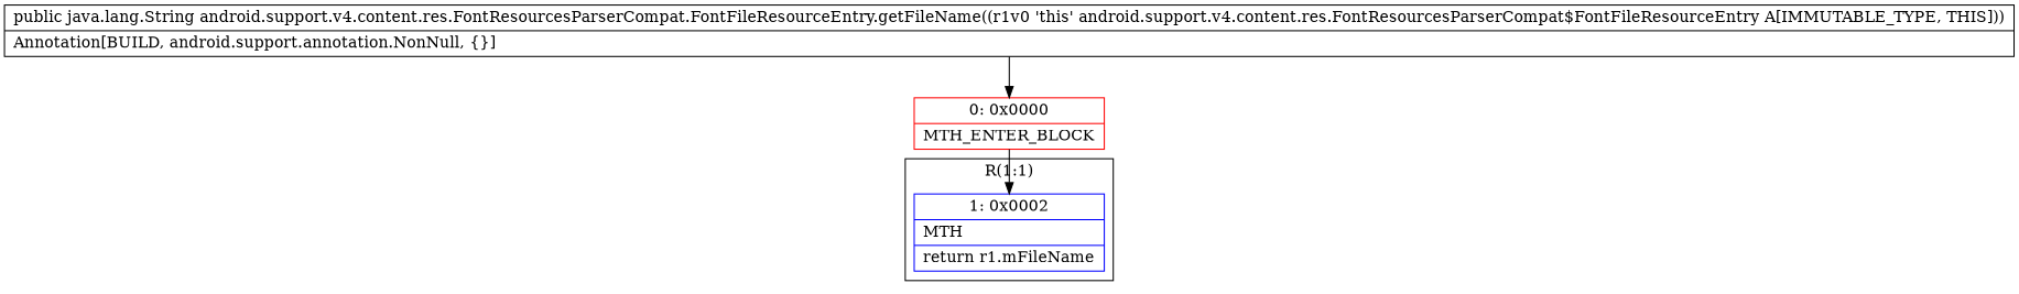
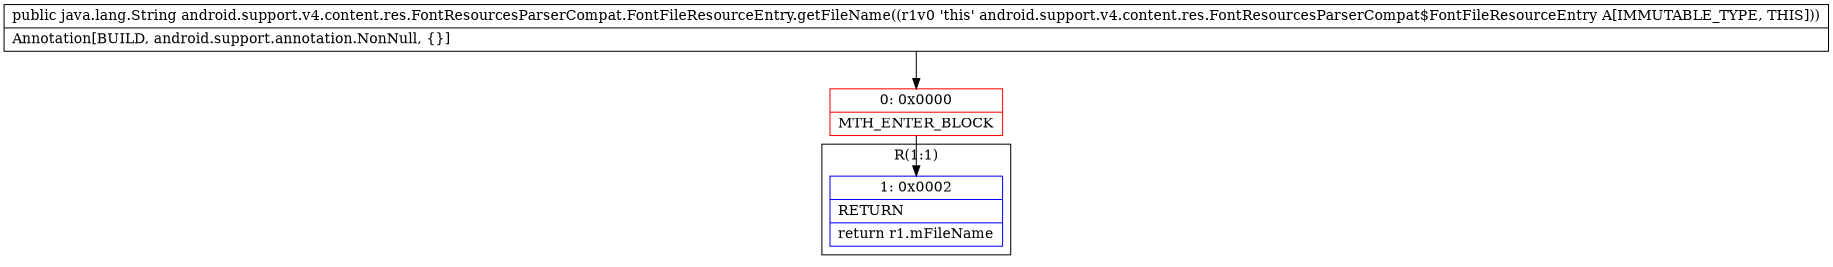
  digraph {
    node [shape=record]
-   n1 [color=blue label="{1\:\ 0x0002|MTH\l|return r1.mFileName\l}"]
+   n1 [color=blue label="{1\:\ 0x0002|RETURN\l|return r1.mFileName\l}"]
    n2 [color=red label="{0\:\ 0x0000|MTH_ENTER_BLOCK\l}"]
    n3 [label="{public java.lang.String android.support.v4.content.res.FontResourcesParserCompat.FontFileResourceEntry.getFileName((r1v0 'this' android.support.v4.content.res.FontResourcesParserCompat$FontFileResourceEntry A[IMMUTABLE_TYPE, THIS]))  | Annotation[BUILD, android.support.annotation.NonNull, \{\}]\l}"]
    subgraph cluster_1 {
      label="R(1:1)"
      n1
    }
    n2 -> n1
    n3 -> n2
  }
